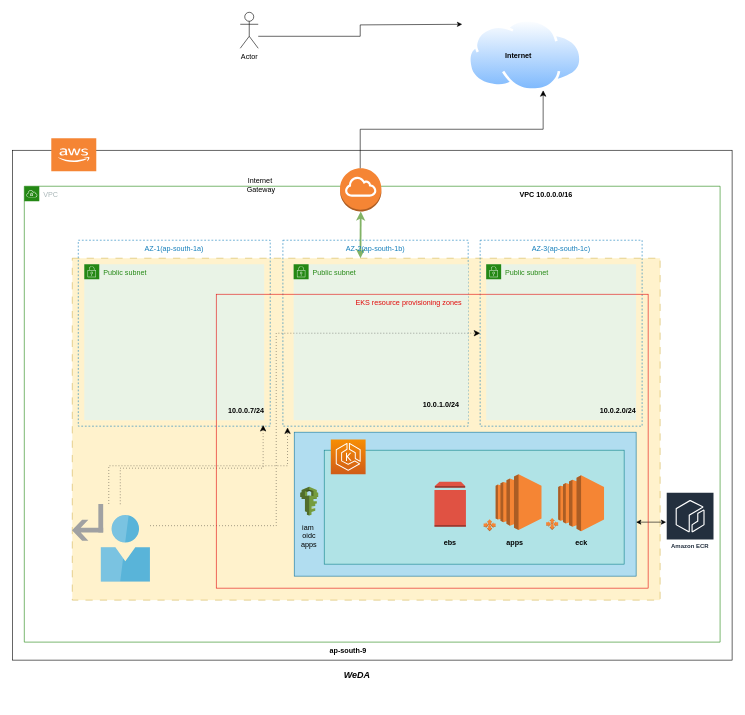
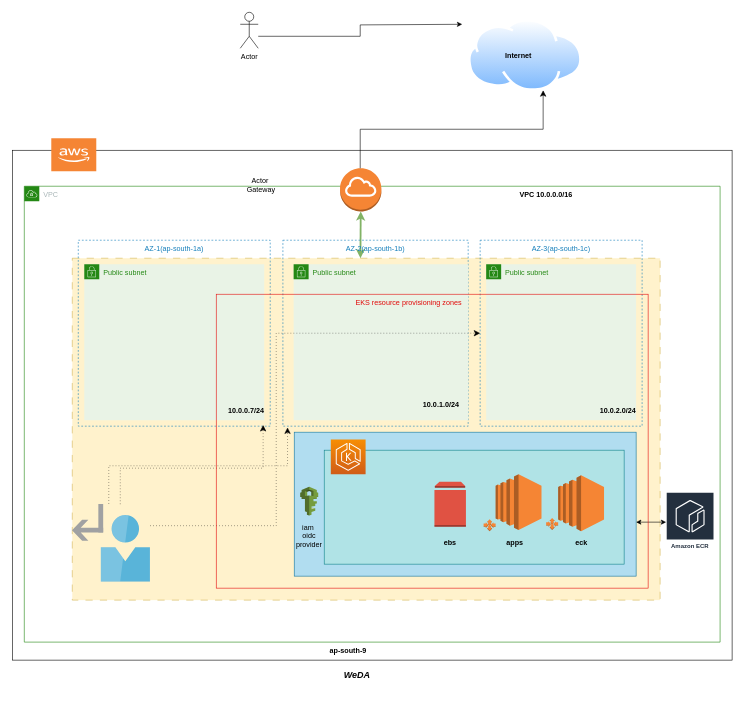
  <mxCell id="0" />
  <mxCell id="1" parent="0" />
  <mxCell id="2" value="" style="rounded=0;whiteSpace=wrap;html=1;movable=1;resizable=1;rotatable=1;deletable=1;editable=1;locked=0;connectable=1;" vertex="1" parent="1"><mxGeometry x="20" y="250" width="1200" height="850" as="geometry" /></mxCell>
  <mxCell id="3" value="" style="outlineConnect=0;dashed=0;verticalLabelPosition=bottom;verticalAlign=top;align=center;html=1;shape=mxgraph.aws3.cloud_2;fillColor=#F58534;gradientColor=none;rounded=0;" vertex="1" parent="1"><mxGeometry x="85" y="230" width="75" height="55" as="geometry" /></mxCell>
  <mxCell id="4" value="VPC" style="points=[[0,0],[0.25,0],[0.5,0],[0.75,0],[1,0],[1,0.25],[1,0.5],[1,0.75],[1,1],[0.75,1],[0.5,1],[0.25,1],[0,1],[0,0.75],[0,0.5],[0,0.25]];outlineConnect=0;gradientColor=none;html=1;whiteSpace=wrap;fontSize=12;fontStyle=0;container=1;pointerEvents=0;collapsible=0;recursiveResize=0;shape=mxgraph.aws4.group;grIcon=mxgraph.aws4.group_vpc;strokeColor=#248814;fillColor=none;verticalAlign=top;align=left;spacingLeft=30;fontColor=#AAB7B8;dashed=0;movable=1;resizable=1;rotatable=1;deletable=1;editable=1;locked=0;connectable=1;rounded=0;" vertex="1" parent="1"><mxGeometry x="40" y="310" width="1160" height="760" as="geometry" /></mxCell>
- <mxCell id="5" value="Internet&amp;nbsp;&lt;br&gt;Gateway" style="text;html=1;strokeColor=none;fillColor=none;align=center;verticalAlign=middle;whiteSpace=wrap;rounded=0;" vertex="1" parent="4"><mxGeometry x="370" y="-25" width="50" height="45" as="geometry" /></mxCell>
+ <mxCell id="5" value="Actor&amp;nbsp;&lt;br&gt;Gateway" style="text;html=1;strokeColor=none;fillColor=none;align=center;verticalAlign=middle;whiteSpace=wrap;rounded=0;" vertex="1" parent="4"><mxGeometry x="370" y="-25" width="50" height="45" as="geometry" /></mxCell>
  <mxCell id="6" value="Amazon ECR" style="sketch=0;outlineConnect=0;fontColor=#232F3E;gradientColor=none;strokeColor=#ffffff;fillColor=#232F3E;dashed=0;verticalLabelPosition=middle;verticalAlign=bottom;align=center;html=1;whiteSpace=wrap;fontSize=10;fontStyle=1;spacing=3;shape=mxgraph.aws4.productIcon;prIcon=mxgraph.aws4.ecr;" vertex="1" parent="4"><mxGeometry x="1070" y="510" width="80" height="100" as="geometry" /></mxCell>
  <mxCell id="7" value="" style="rounded=0;whiteSpace=wrap;html=1;shadow=0;glass=0;dashed=1;dashPattern=12 12;fillColor=#fff2cc;strokeColor=#d6b656;movable=1;resizable=1;rotatable=1;deletable=1;editable=1;locked=0;connectable=1;" vertex="1" parent="1"><mxGeometry x="120" y="430" width="980" height="570" as="geometry" /></mxCell>
  <mxCell id="8" value="" style="rounded=0;whiteSpace=wrap;html=1;movable=1;resizable=1;rotatable=1;deletable=1;editable=1;locked=0;connectable=1;fillColor=#b1ddf0;strokeColor=#10739e;" vertex="1" parent="1"><mxGeometry x="490" y="720" width="570" height="240" as="geometry" /></mxCell>
  <mxCell id="9" value="ap-south-9" style="text;html=1;strokeColor=none;fillColor=none;align=center;verticalAlign=middle;whiteSpace=wrap;rounded=0;labelBorderColor=none;fontStyle=1;" vertex="1" parent="1"><mxGeometry x="530" y="1070" width="100" height="30" as="geometry" /></mxCell>
  <mxCell id="10" value="" style="rounded=0;whiteSpace=wrap;html=1;movable=1;resizable=1;rotatable=1;deletable=1;editable=1;locked=0;connectable=1;fillColor=#b0e3e6;strokeColor=#0e8088;" vertex="1" parent="1"><mxGeometry x="540" y="750" width="500" height="190" as="geometry" /></mxCell>
  <mxCell id="11" value="" style="points=[[0,0,0],[0.25,0,0],[0.5,0,0],[0.75,0,0],[1,0,0],[0,1,0],[0.25,1,0],[0.5,1,0],[0.75,1,0],[1,1,0],[0,0.25,0],[0,0.5,0],[0,0.75,0],[1,0.25,0],[1,0.5,0],[1,0.75,0]];outlineConnect=0;fontColor=#232F3E;gradientColor=#F78E04;gradientDirection=north;fillColor=#D05C17;strokeColor=#ffffff;dashed=0;verticalLabelPosition=bottom;verticalAlign=top;align=center;html=1;fontSize=12;fontStyle=0;aspect=fixed;shape=mxgraph.aws4.resourceIcon;resIcon=mxgraph.aws4.eks;rounded=0;" vertex="1" parent="1"><mxGeometry x="551" y="732" width="58" height="58" as="geometry" /></mxCell>
  <mxCell id="12" value="" style="outlineConnect=0;dashed=0;verticalLabelPosition=bottom;verticalAlign=top;align=center;html=1;shape=mxgraph.aws3.ec2;fillColor=#F58534;gradientColor=none;rounded=0;" vertex="1" parent="1"><mxGeometry x="825.75" y="790" width="76.5" height="93" as="geometry" /></mxCell>
  <mxCell id="13" value="" style="outlineConnect=0;dashed=0;verticalLabelPosition=bottom;verticalAlign=top;align=center;html=1;shape=mxgraph.aws3.ec2;fillColor=#F58534;gradientColor=none;rounded=0;" vertex="1" parent="1"><mxGeometry x="930" y="792" width="76.5" height="93" as="geometry" /></mxCell>
  <mxCell id="14" value="apps" style="text;html=1;strokeColor=none;fillColor=none;align=center;verticalAlign=middle;whiteSpace=wrap;rounded=0;fontStyle=1;" vertex="1" parent="1"><mxGeometry x="822.25" y="885" width="71.75" height="40" as="geometry" /></mxCell>
  <mxCell id="15" value="&lt;b&gt;eck&lt;/b&gt;" style="text;html=1;strokeColor=none;fillColor=none;align=center;verticalAlign=middle;whiteSpace=wrap;rounded=0;" vertex="1" parent="1"><mxGeometry x="930" y="885" width="78.25" height="40" as="geometry" /></mxCell>
  <mxCell id="16" value="" style="outlineConnect=0;dashed=0;verticalLabelPosition=bottom;verticalAlign=top;align=center;html=1;shape=mxgraph.aws3.internet_gateway;fillColor=#F58534;gradientColor=none;rounded=0;" vertex="1" parent="1"><mxGeometry x="566.38" y="280" width="69" height="72" as="geometry" /></mxCell>
  <mxCell id="17" value="" style="edgeStyle=elbowEdgeStyle;elbow=vertical;endArrow=classic;html=1;curved=0;rounded=0;endSize=8;startSize=8;" edge="1" parent="1"><mxGeometry width="50" height="50" relative="1" as="geometry"><mxPoint x="600" y="280" as="sourcePoint" /><mxPoint x="905" y="150" as="targetPoint" /></mxGeometry></mxCell>
  <mxCell id="18" value="" style="image;aspect=fixed;perimeter=ellipsePerimeter;html=1;align=center;shadow=0;dashed=0;spacingTop=3;image=img/lib/active_directory/internet_cloud.svg;rounded=0;" vertex="1" parent="1"><mxGeometry x="780" y="31.8" width="190" height="119.7" as="geometry" /></mxCell>
  <mxCell id="19" value="&lt;b&gt;Internet&lt;/b&gt;" style="text;html=1;strokeColor=none;fillColor=none;align=center;verticalAlign=middle;whiteSpace=wrap;rounded=0;" vertex="1" parent="1"><mxGeometry x="834" y="76.65" width="60" height="30" as="geometry" /></mxCell>
  <mxCell id="20" value="" style="outlineConnect=0;dashed=0;verticalLabelPosition=bottom;verticalAlign=top;align=center;html=1;shape=mxgraph.aws3.auto_scaling;fillColor=#F58534;gradientColor=none;rounded=0;" vertex="1" parent="1"><mxGeometry x="805.75" y="865" width="20" height="20" as="geometry" /></mxCell>
  <mxCell id="21" value="" style="outlineConnect=0;dashed=0;verticalLabelPosition=bottom;verticalAlign=top;align=center;html=1;shape=mxgraph.aws3.auto_scaling;fillColor=#F58534;gradientColor=none;rounded=0;" vertex="1" parent="1"><mxGeometry x="910" y="863" width="20" height="20" as="geometry" /></mxCell>
  <mxCell id="22" value="&lt;b&gt;VPC&amp;nbsp;10.0.0.0/16&lt;/b&gt;" style="text;html=1;strokeColor=none;fillColor=none;align=center;verticalAlign=middle;whiteSpace=wrap;rounded=0;" vertex="1" parent="1"><mxGeometry x="880" y="310" width="60" height="30" as="geometry" /></mxCell>
  <mxCell id="23" value="" style="endArrow=classic;startArrow=classic;html=1;rounded=0;entryX=0.5;entryY=1;entryDx=0;entryDy=0;entryPerimeter=0;fillColor=#d5e8d4;strokeColor=#82b366;strokeWidth=3;" edge="1" parent="1" target="16"><mxGeometry width="50" height="50" relative="1" as="geometry"><mxPoint x="600.38" y="430" as="sourcePoint" /><mxPoint x="600.38" y="380" as="targetPoint" /><Array as="points" /></mxGeometry></mxCell>
  <mxCell id="24" style="edgeStyle=orthogonalEdgeStyle;rounded=0;orthogonalLoop=1;jettySize=auto;html=1;" edge="1" parent="1" source="25"><mxGeometry relative="1" as="geometry"><mxPoint x="770" y="40" as="targetPoint" /><Array as="points"><mxPoint x="600" y="60" /><mxPoint x="600" y="41" /><mxPoint x="770" y="41" /></Array></mxGeometry></mxCell>
  <mxCell id="25" value="Actor" style="shape=umlActor;verticalLabelPosition=bottom;verticalAlign=top;html=1;outlineConnect=0;" vertex="1" parent="1"><mxGeometry x="400" y="20" width="30" height="60" as="geometry" /></mxCell>
  <mxCell id="26" value="AZ-1(ap-south-1a)" style="fillColor=none;strokeColor=#147EBA;dashed=1;verticalAlign=top;fontStyle=0;fontColor=#147EBA;whiteSpace=wrap;html=1;" vertex="1" parent="1"><mxGeometry x="130" y="400" width="320" height="310" as="geometry" /></mxCell>
  <mxCell id="27" value="AZ-2(ap-south-1b)" style="fillColor=none;strokeColor=#147EBA;dashed=1;verticalAlign=top;fontStyle=0;fontColor=#147EBA;whiteSpace=wrap;html=1;" vertex="1" parent="1"><mxGeometry x="471.13" y="400" width="308.87" height="310" as="geometry" /></mxCell>
  <mxCell id="28" value="AZ-3(ap-south-1c)" style="fillColor=none;strokeColor=#147EBA;dashed=1;verticalAlign=top;fontStyle=0;fontColor=#147EBA;whiteSpace=wrap;html=1;" vertex="1" parent="1"><mxGeometry x="800" y="400" width="270" height="310" as="geometry" /></mxCell>
  <mxCell id="29" value="Public subnet" style="points=[[0,0],[0.25,0],[0.5,0],[0.75,0],[1,0],[1,0.25],[1,0.5],[1,0.75],[1,1],[0.75,1],[0.5,1],[0.25,1],[0,1],[0,0.75],[0,0.5],[0,0.25]];outlineConnect=0;gradientColor=none;html=1;whiteSpace=wrap;fontSize=12;fontStyle=0;container=1;pointerEvents=0;collapsible=0;recursiveResize=0;shape=mxgraph.aws4.group;grIcon=mxgraph.aws4.group_security_group;grStroke=0;strokeColor=#248814;fillColor=#E9F3E6;verticalAlign=top;align=left;spacingLeft=30;fontColor=#248814;dashed=0;" vertex="1" parent="1"><mxGeometry x="140" y="440" width="300" height="260" as="geometry" /></mxCell>
  <mxCell id="30" value="Public subnet" style="points=[[0,0],[0.25,0],[0.5,0],[0.75,0],[1,0],[1,0.25],[1,0.5],[1,0.75],[1,1],[0.75,1],[0.5,1],[0.25,1],[0,1],[0,0.75],[0,0.5],[0,0.25]];outlineConnect=0;gradientColor=none;html=1;whiteSpace=wrap;fontSize=12;fontStyle=0;container=1;pointerEvents=0;collapsible=0;recursiveResize=0;shape=mxgraph.aws4.group;grIcon=mxgraph.aws4.group_security_group;grStroke=0;strokeColor=#248814;fillColor=#E9F3E6;verticalAlign=top;align=left;spacingLeft=30;fontColor=#248814;dashed=0;" vertex="1" parent="1"><mxGeometry x="489" y="440" width="291" height="260" as="geometry" /></mxCell>
  <mxCell id="31" value="&lt;b&gt;10.0.1.0/24&lt;/b&gt;" style="text;html=1;strokeColor=none;fillColor=none;align=center;verticalAlign=middle;whiteSpace=wrap;rounded=0;" vertex="1" parent="30"><mxGeometry x="216" y="220" width="60" height="30" as="geometry" /></mxCell>
  <mxCell id="32" value="" style="edgeStyle=elbowEdgeStyle;elbow=horizontal;endArrow=classic;html=1;curved=0;rounded=0;endSize=8;startSize=8;dashed=1;dashPattern=1 4;exitX=0.999;exitY=0.276;exitDx=0;exitDy=0;exitPerimeter=0;" edge="1" parent="30" source="37"><mxGeometry width="50" height="50" relative="1" as="geometry"><mxPoint x="-169" y="460" as="sourcePoint" /><mxPoint x="311" y="115" as="targetPoint" /><Array as="points"><mxPoint x="-29" y="290" /></Array></mxGeometry></mxCell>
  <mxCell id="33" value="Public subnet" style="points=[[0,0],[0.25,0],[0.5,0],[0.75,0],[1,0],[1,0.25],[1,0.5],[1,0.75],[1,1],[0.75,1],[0.5,1],[0.25,1],[0,1],[0,0.75],[0,0.5],[0,0.25]];outlineConnect=0;gradientColor=none;html=1;whiteSpace=wrap;fontSize=12;fontStyle=0;container=1;pointerEvents=0;collapsible=0;recursiveResize=0;shape=mxgraph.aws4.group;grIcon=mxgraph.aws4.group_security_group;grStroke=0;strokeColor=#248814;fillColor=#E9F3E6;verticalAlign=top;align=left;spacingLeft=30;fontColor=#248814;dashed=0;" vertex="1" parent="1"><mxGeometry x="810" y="440" width="250" height="260" as="geometry" /></mxCell>
  <mxCell id="34" value="&lt;b&gt;10.0.2.0/24&lt;/b&gt;" style="text;html=1;strokeColor=none;fillColor=none;align=center;verticalAlign=middle;whiteSpace=wrap;rounded=0;" vertex="1" parent="33"><mxGeometry x="190" y="230" width="60" height="30" as="geometry" /></mxCell>
  <mxCell id="35" value="&lt;b&gt;10.0.0.7/24&lt;/b&gt;" style="text;html=1;strokeColor=none;fillColor=none;align=center;verticalAlign=middle;whiteSpace=wrap;rounded=0;" vertex="1" parent="1"><mxGeometry x="380" y="670" width="60" height="30" as="geometry" /></mxCell>
  <mxCell id="36" value="" style="edgeStyle=elbowEdgeStyle;elbow=vertical;endArrow=classic;html=1;curved=0;rounded=0;endSize=8;startSize=8;entryX=0.525;entryY=1.001;entryDx=0;entryDy=0;entryPerimeter=0;dashed=1;dashPattern=1 4;" edge="1" parent="1" source="37"><mxGeometry width="50" height="50" relative="1" as="geometry"><mxPoint x="381.84" y="870" as="sourcePoint" /><mxPoint x="438.16" y="708.1" as="targetPoint" /><Array as="points"><mxPoint x="200" y="780" /><mxPoint x="460.16" y="737.79" /></Array></mxGeometry></mxCell>
  <mxCell id="37" value="" style="image;sketch=0;aspect=fixed;html=1;points=[];align=center;fontSize=12;image=img/lib/mscae/UserDefinedRoute.svg;" vertex="1" parent="1"><mxGeometry x="120" y="840" width="130" height="130" as="geometry" /></mxCell>
  <mxCell id="38" value="" style="edgeStyle=elbowEdgeStyle;elbow=vertical;endArrow=classic;html=1;curved=0;rounded=0;endSize=8;startSize=8;entryX=0.025;entryY=1.007;entryDx=0;entryDy=0;entryPerimeter=0;exitX=0.468;exitY=-0.004;exitDx=0;exitDy=0;exitPerimeter=0;dashed=1;dashPattern=1 4;" edge="1" parent="1" source="37" target="27"><mxGeometry width="50" height="50" relative="1" as="geometry"><mxPoint x="265" y="770" as="sourcePoint" /><mxPoint x="315" y="720" as="targetPoint" /></mxGeometry></mxCell>
  <mxCell id="39" value="" style="endArrow=classic;startArrow=classic;html=1;rounded=0;exitX=1;exitY=0.625;exitDx=0;exitDy=0;exitPerimeter=0;" edge="1" parent="1" source="8" target="6"><mxGeometry width="50" height="50" relative="1" as="geometry"><mxPoint x="1070" y="860" as="sourcePoint" /><mxPoint x="1110" y="833" as="targetPoint" /></mxGeometry></mxCell>
  <mxCell id="40" value="" style="outlineConnect=0;dashed=0;verticalLabelPosition=bottom;verticalAlign=top;align=center;html=1;shape=mxgraph.aws3.volume;fillColor=#E05243;gradientColor=none;" vertex="1" parent="1"><mxGeometry x="723.75" y="802.5" width="52.5" height="75" as="geometry" /></mxCell>
  <mxCell id="41" value="&lt;b&gt;ebs&lt;/b&gt;" style="text;html=1;strokeColor=none;fillColor=none;align=center;verticalAlign=middle;whiteSpace=wrap;rounded=0;" vertex="1" parent="1"><mxGeometry x="720" y="890" width="60" height="30" as="geometry" /></mxCell>
  <mxCell id="42" value="" style="outlineConnect=0;dashed=0;verticalLabelPosition=bottom;verticalAlign=top;align=center;html=1;shape=mxgraph.aws3.iam;fillColor=#759C3E;gradientColor=none;" vertex="1" parent="1"><mxGeometry x="500" y="811" width="30" height="48" as="geometry" /></mxCell>
- <mxCell id="43" value="iam&amp;nbsp;&lt;br&gt;oidc&lt;br&gt;apps" style="text;html=1;strokeColor=none;fillColor=none;align=center;verticalAlign=middle;whiteSpace=wrap;rounded=0;" vertex="1" parent="1"><mxGeometry x="485" y="877.5" width="60" height="30" as="geometry" /></mxCell>
+ <mxCell id="43" value="iam&amp;nbsp;&lt;br&gt;oidc&lt;br&gt;provider" style="text;html=1;strokeColor=none;fillColor=none;align=center;verticalAlign=middle;whiteSpace=wrap;rounded=0;" vertex="1" parent="1"><mxGeometry x="485" y="877.5" width="60" height="30" as="geometry" /></mxCell>
  <mxCell id="44" value="&lt;i&gt;&lt;b&gt;&lt;font style=&quot;font-size: 15px;&quot; color=&quot;#050505&quot;&gt;WeDA&lt;/font&gt;&lt;/b&gt;&lt;/i&gt;" style="text;html=1;strokeColor=none;fillColor=none;align=center;verticalAlign=middle;whiteSpace=wrap;rounded=0;" vertex="1" parent="1"><mxGeometry x="500" y="1080" width="190" height="90" as="geometry" /></mxCell>
  <mxCell id="45" value="" style="rounded=0;whiteSpace=wrap;html=1;fillColor=none;strokeColor=#e40c0c;" vertex="1" parent="1"><mxGeometry x="360" y="490" width="720" height="490" as="geometry" /></mxCell>
  <mxCell id="46" value="&lt;span style=&quot;background-color: initial;&quot;&gt;&lt;font color=&quot;#e10909&quot;&gt;EKS resource provisioning zones&lt;/font&gt;&lt;/span&gt;" style="text;html=1;strokeColor=none;fillColor=none;align=center;verticalAlign=middle;whiteSpace=wrap;rounded=0;" vertex="1" parent="1"><mxGeometry x="566.38" y="490" width="230" height="30" as="geometry" /></mxCell>
